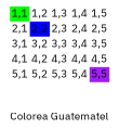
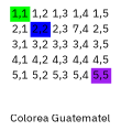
  digraph {
    label="Colorea Guatematel"
    fontname="IBM Plex Sans"
-   n1 [label=< <table border="0" cellborder="0" cellspacing="0" width="100%" height="100%"> <tr> <td bgcolor="green" width="1" height="1">1,1</td> <td bgcolor="white" width="1" height="1">1,2</td> <td bgcolor="white" width="1" height="1">1,3</td> <td bgcolor="white" width="1" height="1">1,4</td> <td bgcolor="white" width="1" height="1">1,5</td> </tr> <tr> <td bgcolor="white" width="1" height="1">2,1</td> <td bgcolor="blue" width="1" height="1">2,2</td> <td bgcolor="white" width="1" height="1">2,3</td> <td bgcolor="white" width="1" height="1">2,4</td> <td bgcolor="white" width="1" height="1">2,5</td> </tr> <tr> <td bgcolor="white" width="1" height="1">3,1</td> <td bgcolor="white" width="1" height="1">3,2</td> <td bgcolor="white" width="1" height="1">3,3</td> <td bgcolor="white" width="1" height="1">3,4</td> <td bgcolor="white" width="1" height="1">3,5</td> </tr> <tr> <td bgcolor="white" width="1" height="1">4,1</td> <td bgcolor="white" width="1" height="1">4,2</td> <td bgcolor="white" width="1" height="1">4,3</td> <td bgcolor="white" width="1" height="1">4,4</td> <td bgcolor="white" width="1" height="1">4,5</td> </tr> <tr> <td bgcolor="white" width="1" height="1">5,1</td> <td bgcolor="white" width="1" height="1">5,2</td> <td bgcolor="white" width="1" height="1">5,3</td> <td bgcolor="white" width="1" height="1">5,4</td> <td bgcolor="purple" width="1" height="1">5,5</td> </tr> </table>> shape=plaintext fontname="IBM Plex Sans"]
+   n1 [label=< <table border="0" cellborder="0" cellspacing="0" width="100%" height="100%"> <tr> <td bgcolor="green" width="1" height="1">1,1</td> <td bgcolor="white" width="1" height="1">1,2</td> <td bgcolor="white" width="1" height="1">1,3</td> <td bgcolor="white" width="1" height="1">1,4</td> <td bgcolor="white" width="1" height="1">1,5</td> </tr> <tr> <td bgcolor="white" width="1" height="1">2,1</td> <td bgcolor="blue" width="1" height="1">2,2</td> <td bgcolor="white" width="1" height="1">2,3</td> <td bgcolor="white" width="1" height="1">7,4</td> <td bgcolor="white" width="1" height="1">2,5</td> </tr> <tr> <td bgcolor="white" width="1" height="1">3,1</td> <td bgcolor="white" width="1" height="1">3,2</td> <td bgcolor="white" width="1" height="1">3,3</td> <td bgcolor="white" width="1" height="1">3,4</td> <td bgcolor="white" width="1" height="1">3,5</td> </tr> <tr> <td bgcolor="white" width="1" height="1">4,1</td> <td bgcolor="white" width="1" height="1">4,2</td> <td bgcolor="white" width="1" height="1">4,3</td> <td bgcolor="white" width="1" height="1">4,4</td> <td bgcolor="white" width="1" height="1">4,5</td> </tr> <tr> <td bgcolor="white" width="1" height="1">5,1</td> <td bgcolor="white" width="1" height="1">5,2</td> <td bgcolor="white" width="1" height="1">5,3</td> <td bgcolor="white" width="1" height="1">5,4</td> <td bgcolor="purple" width="1" height="1">5,5</td> </tr> </table>> shape=plaintext fontname="IBM Plex Sans"]
  }
